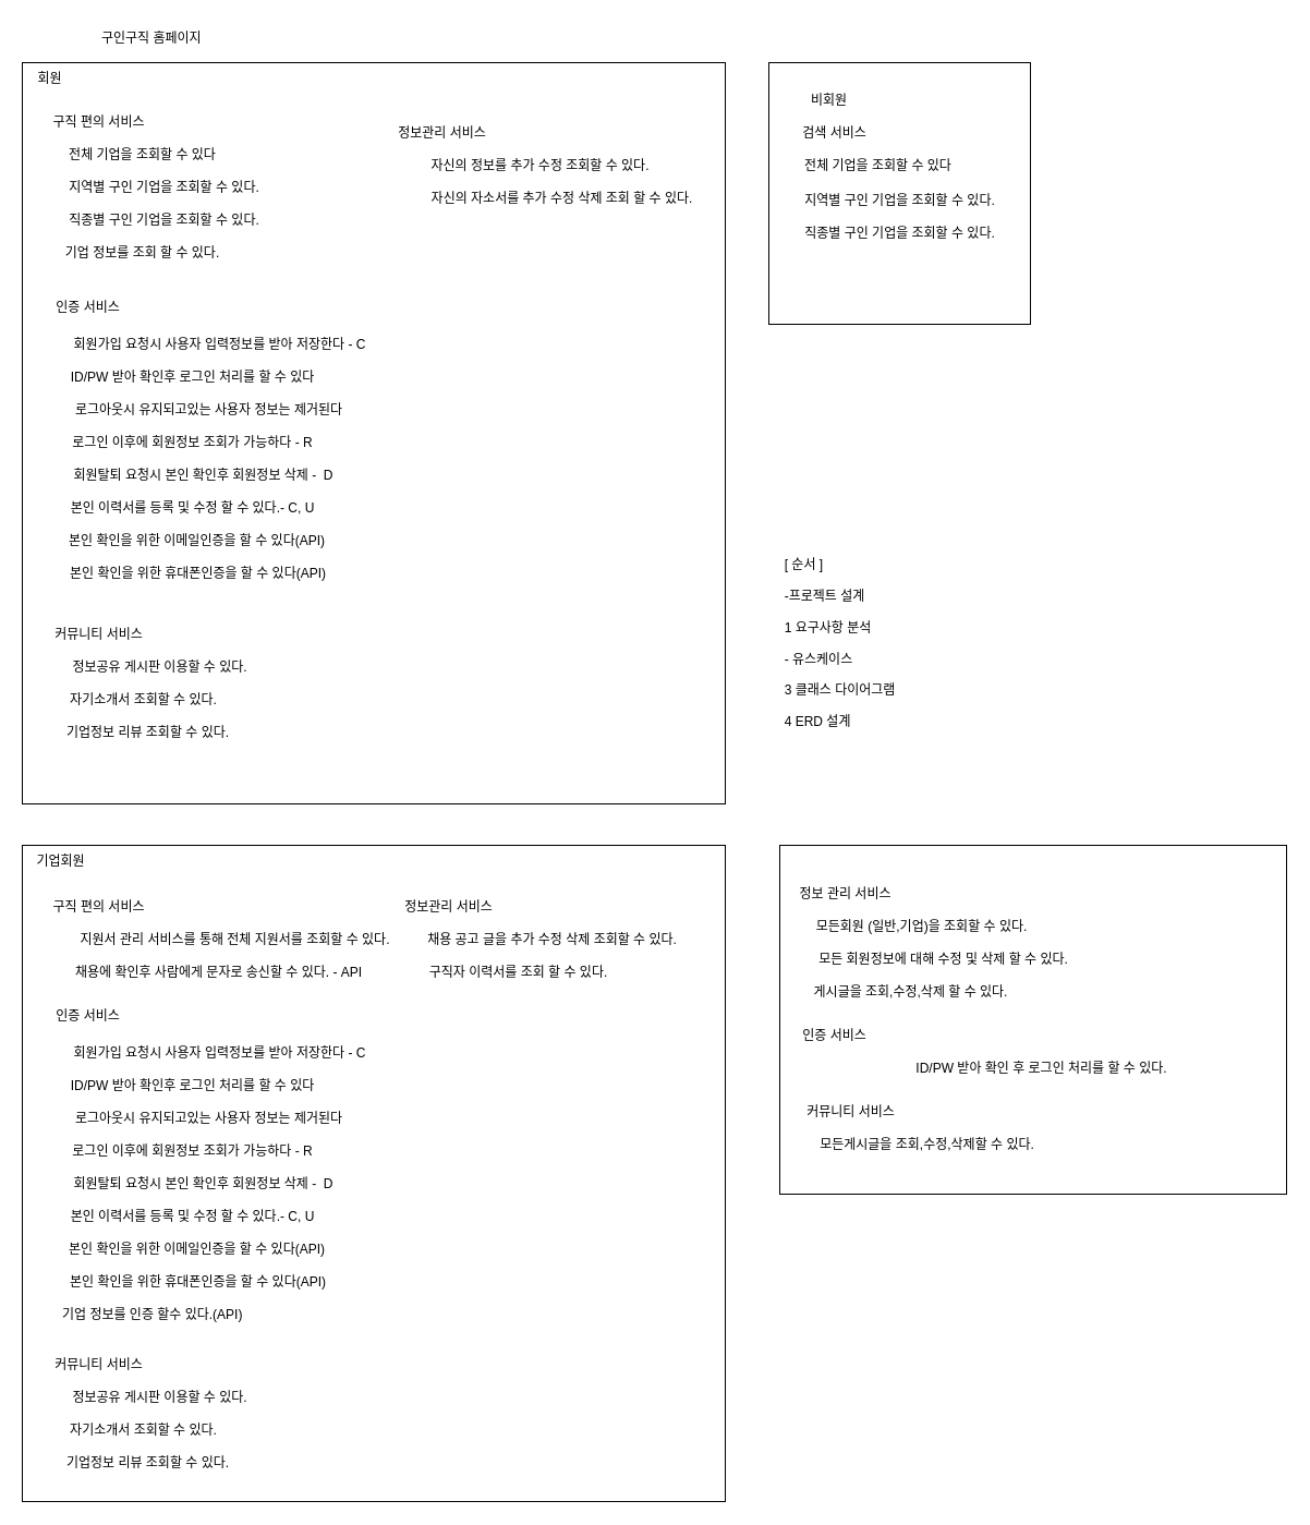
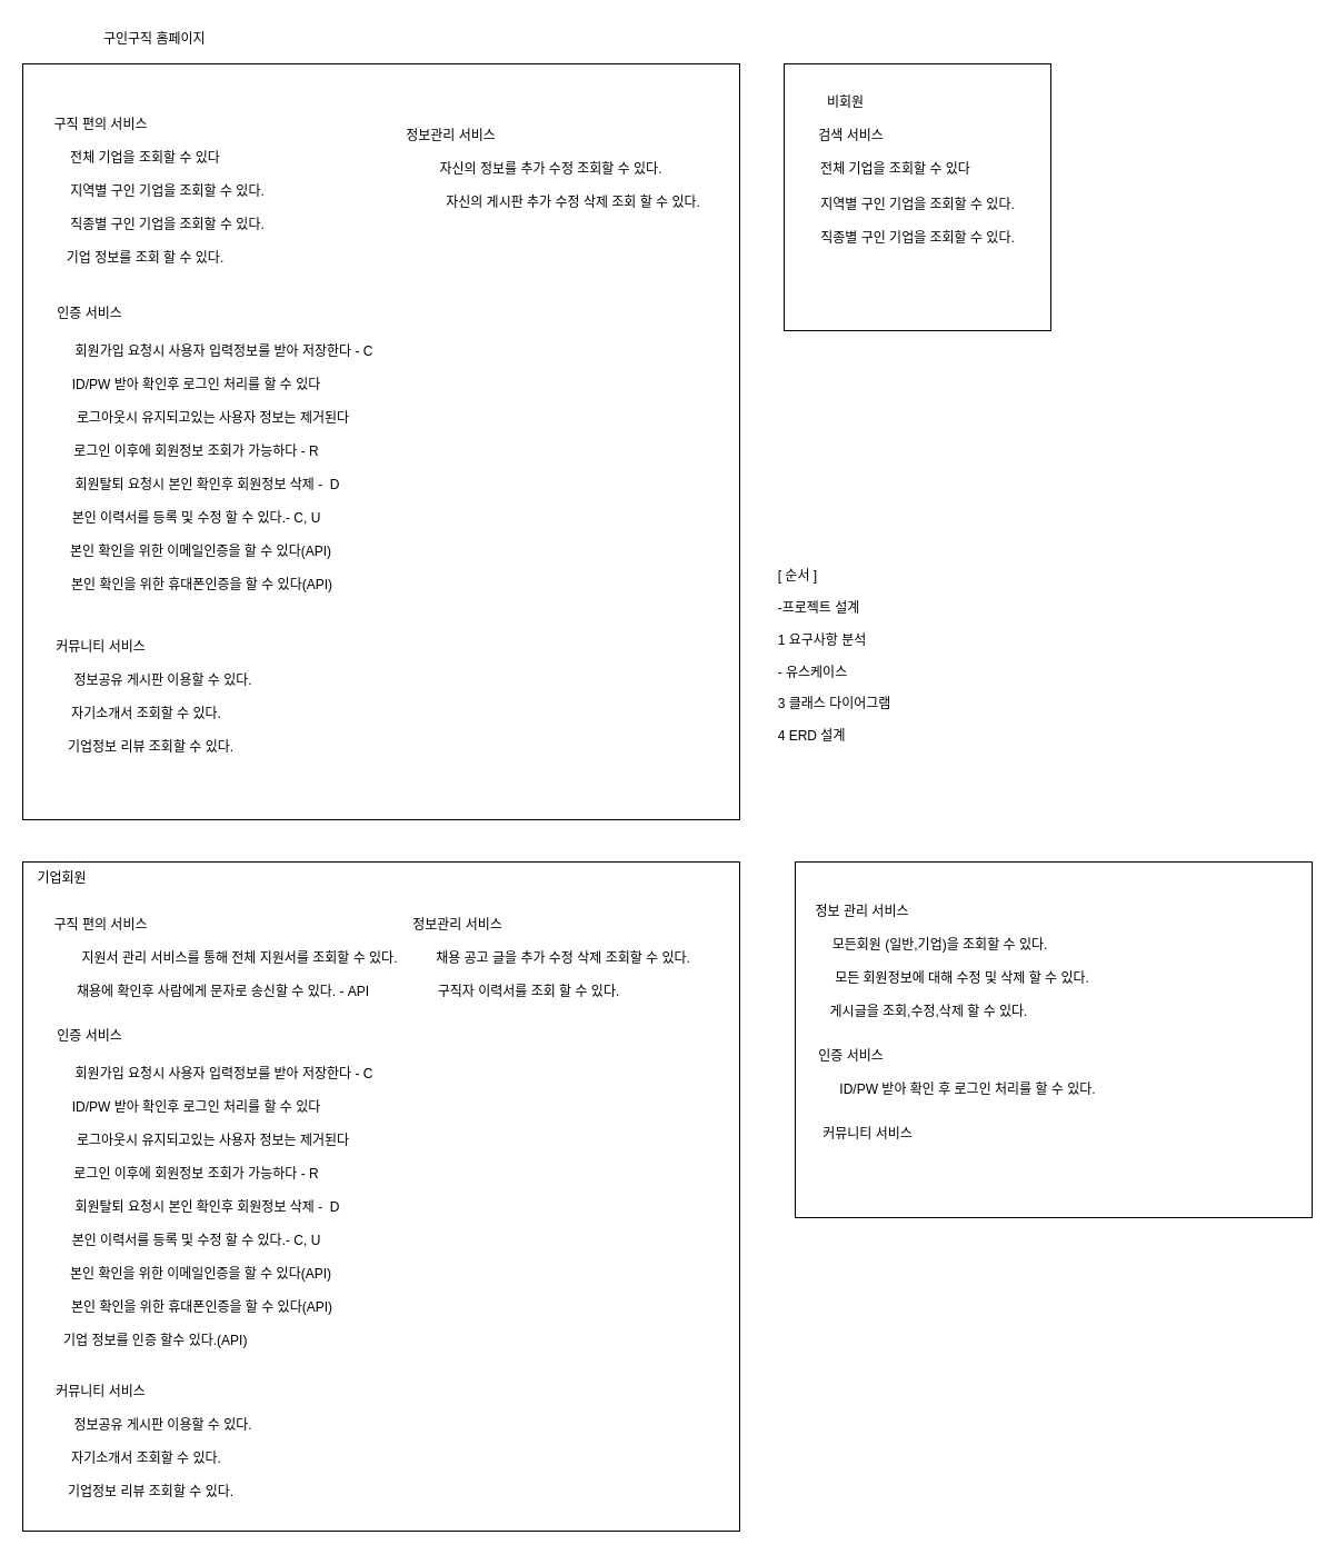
  <mxCell id="0" />
  <mxCell id="1" parent="0" />
  <mxCell id="2" value="" style="rounded=0;whiteSpace=wrap;html=1;" parent="1" vertex="1"><mxGeometry x="715" y="775" width="465" height="320" as="geometry" /></mxCell>
  <mxCell id="3" value="" style="rounded=0;whiteSpace=wrap;html=1;" parent="1" vertex="1"><mxGeometry x="20" y="775" width="645" height="602" as="geometry" /></mxCell>
  <mxCell id="4" value="" style="rounded=0;whiteSpace=wrap;html=1;" parent="1" vertex="1"><mxGeometry x="20" y="57" width="645" height="680" as="geometry" /></mxCell>
  <mxCell id="5" value="" style="whiteSpace=wrap;html=1;aspect=fixed;" parent="1" vertex="1"><mxGeometry x="705" y="57" width="240" height="240" as="geometry" /></mxCell>
  <mxCell id="6" value="구인구직 홈페이지&amp;nbsp;" style="text;html=1;align=center;verticalAlign=middle;resizable=0;points=[];autosize=1;strokeColor=none;fillColor=none;" parent="1" vertex="1"><mxGeometry x="75" y="20" width="130" height="30" as="geometry" /></mxCell>
- <mxCell id="7" value="회원" style="text;html=1;align=center;verticalAlign=middle;resizable=0;points=[];autosize=1;strokeColor=none;fillColor=none;" parent="1" vertex="1"><mxGeometry x="20" y="57" width="50" height="30" as="geometry" /></mxCell>
  <mxCell id="8" value="구직 편의 서비스" style="text;html=1;align=center;verticalAlign=middle;resizable=0;points=[];autosize=1;strokeColor=none;fillColor=none;" parent="1" vertex="1"><mxGeometry x="35" y="97" width="110" height="30" as="geometry" /></mxCell>
  <mxCell id="9" value="전체 기업을 조회할 수 있다" style="text;html=1;align=center;verticalAlign=middle;resizable=0;points=[];autosize=1;strokeColor=none;fillColor=none;" parent="1" vertex="1"><mxGeometry x="45" y="127" width="170" height="30" as="geometry" /></mxCell>
  <mxCell id="10" value="지역별 구인 기업을 조회할 수 있다." style="text;html=1;align=center;verticalAlign=middle;resizable=0;points=[];autosize=1;strokeColor=none;fillColor=none;" parent="1" vertex="1"><mxGeometry x="45" y="157" width="210" height="30" as="geometry" /></mxCell>
  <mxCell id="11" value="직종별 구인 기업을 조회할 수 있다." style="text;html=1;align=center;verticalAlign=middle;resizable=0;points=[];autosize=1;strokeColor=none;fillColor=none;" parent="1" vertex="1"><mxGeometry x="45" y="187" width="210" height="30" as="geometry" /></mxCell>
  <mxCell id="12" value="비회원" style="text;html=1;align=center;verticalAlign=middle;resizable=0;points=[];autosize=1;strokeColor=none;fillColor=none;" parent="1" vertex="1"><mxGeometry x="730" y="77" width="60" height="30" as="geometry" /></mxCell>
  <mxCell id="13" value="&lt;div&gt;&lt;span style=&quot;background-color: initial;&quot;&gt;검색 서비스&lt;/span&gt;&lt;br&gt;&lt;/div&gt;" style="text;html=1;align=center;verticalAlign=middle;resizable=0;points=[];autosize=1;strokeColor=none;fillColor=none;" parent="1" vertex="1"><mxGeometry x="720" y="107" width="90" height="30" as="geometry" /></mxCell>
  <mxCell id="14" value="전체 기업을 조회할 수 있다" style="text;html=1;align=center;verticalAlign=middle;resizable=0;points=[];autosize=1;strokeColor=none;fillColor=none;" parent="1" vertex="1"><mxGeometry x="720" y="137" width="170" height="30" as="geometry" /></mxCell>
  <mxCell id="15" value="지역별 구인 기업을 조회할 수 있다." style="text;html=1;align=center;verticalAlign=middle;resizable=0;points=[];autosize=1;strokeColor=none;fillColor=none;" parent="1" vertex="1"><mxGeometry x="720" y="169" width="210" height="30" as="geometry" /></mxCell>
  <mxCell id="16" value="직종별 구인 기업을 조회할 수 있다." style="text;html=1;align=center;verticalAlign=middle;resizable=0;points=[];autosize=1;strokeColor=none;fillColor=none;" parent="1" vertex="1"><mxGeometry x="720" y="199" width="210" height="30" as="geometry" /></mxCell>
  <mxCell id="17" value="기업 정보를 조회 할 수 있다." style="text;html=1;align=center;verticalAlign=middle;resizable=0;points=[];autosize=1;strokeColor=none;fillColor=none;" parent="1" vertex="1"><mxGeometry x="40" y="217" width="180" height="30" as="geometry" /></mxCell>
  <mxCell id="18" value="인증 서비스" style="text;html=1;align=center;verticalAlign=middle;resizable=0;points=[];autosize=1;strokeColor=none;fillColor=none;" parent="1" vertex="1"><mxGeometry x="35" y="267" width="90" height="30" as="geometry" /></mxCell>
  <mxCell id="19" value="회원가입 요청시 사용자 입력정보를 받아 저장한다 - C" style="text;html=1;align=center;verticalAlign=middle;resizable=0;points=[];autosize=1;strokeColor=none;fillColor=none;" parent="1" vertex="1"><mxGeometry x="46" y="301" width="310" height="30" as="geometry" /></mxCell>
  <mxCell id="20" value="ID/PW 받아 확인후 로그인 처리를 할 수 있다" style="text;html=1;align=center;verticalAlign=middle;resizable=0;points=[];autosize=1;strokeColor=none;fillColor=none;" parent="1" vertex="1"><mxGeometry x="46" y="331" width="260" height="30" as="geometry" /></mxCell>
  <mxCell id="21" value="로그아웃시 유지되고있는 사용자 정보는 제거된다" style="text;html=1;align=center;verticalAlign=middle;resizable=0;points=[];autosize=1;strokeColor=none;fillColor=none;" parent="1" vertex="1"><mxGeometry x="46" y="361" width="290" height="30" as="geometry" /></mxCell>
  <mxCell id="22" value="로그인 이후에 회원정보 조회가 가능하다 - R" style="text;html=1;align=center;verticalAlign=middle;resizable=0;points=[];autosize=1;strokeColor=none;fillColor=none;" parent="1" vertex="1"><mxGeometry x="46" y="391" width="260" height="30" as="geometry" /></mxCell>
  <mxCell id="23" value="회원탈퇴 요청시 본인 확인후 회원정보 삭제 -&amp;nbsp; D" style="text;html=1;align=center;verticalAlign=middle;resizable=0;points=[];autosize=1;strokeColor=none;fillColor=none;" parent="1" vertex="1"><mxGeometry x="46" y="421" width="280" height="30" as="geometry" /></mxCell>
  <mxCell id="24" value="본인 확인을 위한 이메일인증을 할 수 있다(API)" style="text;html=1;align=center;verticalAlign=middle;resizable=0;points=[];autosize=1;strokeColor=none;fillColor=none;" parent="1" vertex="1"><mxGeometry x="45" y="481" width="270" height="30" as="geometry" /></mxCell>
  <mxCell id="25" value="본인 확인을 위한 휴대폰인증을 할 수 있다(API)" style="text;html=1;align=center;verticalAlign=middle;resizable=0;points=[];autosize=1;strokeColor=none;fillColor=none;" parent="1" vertex="1"><mxGeometry x="46" y="511" width="270" height="30" as="geometry" /></mxCell>
  <mxCell id="26" value="본인 이력서를 등록 및 수정 할 수 있다.- C, U" style="text;html=1;align=center;verticalAlign=middle;resizable=0;points=[];autosize=1;strokeColor=none;fillColor=none;" parent="1" vertex="1"><mxGeometry x="46" y="451" width="260" height="30" as="geometry" /></mxCell>
- <mxCell id="27" value="&lt;div style=&quot;text-align: left;&quot;&gt;&lt;span style=&quot;background-color: initial;&quot;&gt;[ 순서 ]&lt;/span&gt;&lt;/div&gt;&lt;div style=&quot;text-align: left;&quot;&gt;&lt;span style=&quot;background-color: initial;&quot;&gt;&lt;br&gt;&lt;/span&gt;&lt;/div&gt;&lt;div style=&quot;text-align: left;&quot;&gt;&lt;span style=&quot;background-color: initial;&quot;&gt;-프로젝트 설계&lt;/span&gt;&lt;/div&gt;&lt;div style=&quot;text-align: left;&quot;&gt;&lt;span style=&quot;background-color: initial;&quot;&gt;&lt;br&gt;&lt;/span&gt;&lt;/div&gt;&lt;div style=&quot;text-align: left;&quot;&gt;&lt;span style=&quot;background-color: initial;&quot;&gt;1 요구사항 분석&lt;/span&gt;&lt;/div&gt;&lt;div style=&quot;text-align: left;&quot;&gt;&lt;span style=&quot;background-color: initial;&quot;&gt;&lt;br&gt;&lt;/span&gt;&lt;/div&gt;&lt;div style=&quot;text-align: left;&quot;&gt;&lt;span style=&quot;background-color: initial;&quot;&gt;- 유스케이스&amp;nbsp;&lt;/span&gt;&lt;/div&gt;&lt;span style=&quot;&quot;&gt;&lt;div style=&quot;text-align: left;&quot;&gt;&lt;br&gt;&lt;/div&gt;&lt;div style=&quot;text-align: left;&quot;&gt;&lt;span style=&quot;background-color: initial;&quot;&gt;3 클래스 다이어그램&lt;/span&gt;&lt;/div&gt;&lt;div style=&quot;text-align: left;&quot;&gt;&lt;br&gt;&lt;/div&gt;&lt;div style=&quot;text-align: left;&quot;&gt;4 ERD 설계&lt;/div&gt;&lt;div style=&quot;text-align: left;&quot;&gt;&lt;br&gt;&lt;/div&gt;&lt;/span&gt;" style="text;html=1;align=center;verticalAlign=middle;resizable=0;points=[];autosize=1;strokeColor=none;fillColor=none;" parent="1" vertex="1"><mxGeometry x="705" y="502" width="130" height="190" as="geometry" /></mxCell>
+ <mxCell id="27" value="&lt;div style=&quot;text-align: left;&quot;&gt;&lt;span style=&quot;background-color: initial;&quot;&gt;[ 순서 ]&lt;/span&gt;&lt;/div&gt;&lt;div style=&quot;text-align: left;&quot;&gt;&lt;span style=&quot;background-color: initial;&quot;&gt;&lt;br&gt;&lt;/span&gt;&lt;/div&gt;&lt;div style=&quot;text-align: left;&quot;&gt;&lt;span style=&quot;background-color: initial;&quot;&gt;-프로젝트 설계&lt;/span&gt;&lt;/div&gt;&lt;div style=&quot;text-align: left;&quot;&gt;&lt;span style=&quot;background-color: initial;&quot;&gt;&lt;br&gt;&lt;/span&gt;&lt;/div&gt;&lt;div style=&quot;text-align: left;&quot;&gt;&lt;span style=&quot;background-color: initial;&quot;&gt;1 요구사항 분석&lt;/span&gt;&lt;/div&gt;&lt;div style=&quot;text-align: left;&quot;&gt;&lt;span style=&quot;background-color: initial;&quot;&gt;&lt;br&gt;&lt;/span&gt;&lt;/div&gt;&lt;div style=&quot;text-align: left;&quot;&gt;&lt;span style=&quot;background-color: initial;&quot;&gt;- 유스케이스&amp;nbsp;&lt;/span&gt;&lt;/div&gt;&lt;span style=&quot;&quot;&gt;&lt;div style=&quot;text-align: left;&quot;&gt;&lt;br&gt;&lt;/div&gt;&lt;div style=&quot;text-align: left;&quot;&gt;&lt;span style=&quot;background-color: initial;&quot;&gt;3 클래스 다이어그램&lt;/span&gt;&lt;/div&gt;&lt;div style=&quot;text-align: left;&quot;&gt;&lt;br&gt;&lt;/div&gt;&lt;div style=&quot;text-align: left;&quot;&gt;4 ERD 설계&lt;/div&gt;&lt;div style=&quot;text-align: left;&quot;&gt;&lt;br&gt;&lt;/div&gt;&lt;/span&gt;" style="text;html=1;align=center;verticalAlign=middle;resizable=0;points=[];autosize=1;strokeColor=none;fillColor=none;" parent="1" vertex="1"><mxGeometry x="685" y="502" width="130" height="190" as="geometry" /></mxCell>
  <mxCell id="28" value="커뮤니티 서비스" style="text;html=1;align=center;verticalAlign=middle;resizable=0;points=[];autosize=1;strokeColor=none;fillColor=none;" parent="1" vertex="1"><mxGeometry x="35" y="567" width="110" height="30" as="geometry" /></mxCell>
  <mxCell id="29" value="정보공유 게시판 이용할 수 있다." style="text;html=1;align=center;verticalAlign=middle;resizable=0;points=[];autosize=1;strokeColor=none;fillColor=none;" parent="1" vertex="1"><mxGeometry x="46" y="597" width="200" height="30" as="geometry" /></mxCell>
  <mxCell id="30" value="자기소개서 조회할 수 있다." style="text;html=1;align=center;verticalAlign=middle;resizable=0;points=[];autosize=1;strokeColor=none;fillColor=none;" parent="1" vertex="1"><mxGeometry x="46" y="627" width="170" height="30" as="geometry" /></mxCell>
  <mxCell id="31" value="기업정보 리뷰 조회할 수 있다." style="text;html=1;align=center;verticalAlign=middle;resizable=0;points=[];autosize=1;strokeColor=none;fillColor=none;" parent="1" vertex="1"><mxGeometry x="45" y="657" width="180" height="30" as="geometry" /></mxCell>
  <mxCell id="32" value="기업회원" style="text;html=1;align=center;verticalAlign=middle;resizable=0;points=[];autosize=1;strokeColor=none;fillColor=none;" parent="1" vertex="1"><mxGeometry x="20" y="775" width="70" height="30" as="geometry" /></mxCell>
  <mxCell id="33" value="구직 편의 서비스" style="text;html=1;align=center;verticalAlign=middle;resizable=0;points=[];autosize=1;strokeColor=none;fillColor=none;" parent="1" vertex="1"><mxGeometry x="35" y="817" width="110" height="30" as="geometry" /></mxCell>
  <mxCell id="34" value="지원서 관리 서비스를 통해 전체 지원서를 조회할 수 있다." style="text;html=1;align=center;verticalAlign=middle;resizable=0;points=[];autosize=1;strokeColor=none;fillColor=none;" parent="1" vertex="1"><mxGeometry x="50" y="847" width="330" height="30" as="geometry" /></mxCell>
  <mxCell id="35" value="채용에 확인후 사람에게 문자로 송신할 수 있다. - API" style="text;html=1;align=center;verticalAlign=middle;resizable=0;points=[];autosize=1;strokeColor=none;fillColor=none;" parent="1" vertex="1"><mxGeometry x="50" y="877" width="300" height="30" as="geometry" /></mxCell>
  <mxCell id="36" value="기업 정보를 인증 할수 있다.(API)" style="text;html=1;align=left;verticalAlign=middle;resizable=0;points=[];autosize=1;strokeColor=none;fillColor=none;" parent="1" vertex="1"><mxGeometry x="55" y="1191" width="200" height="30" as="geometry" /></mxCell>
  <mxCell id="37" value="모든회원 (일반,기업)을 조회할 수 있다." style="text;html=1;align=center;verticalAlign=middle;resizable=0;points=[];autosize=1;strokeColor=none;fillColor=none;" parent="1" vertex="1"><mxGeometry x="730" y="835" width="230" height="30" as="geometry" /></mxCell>
  <mxCell id="38" value="모든 회원정보에 대해 수정 및 삭제 할 수 있다." style="text;html=1;align=center;verticalAlign=middle;resizable=0;points=[];autosize=1;strokeColor=none;fillColor=none;" parent="1" vertex="1"><mxGeometry x="730" y="865" width="270" height="30" as="geometry" /></mxCell>
  <mxCell id="39" value="게시글을 조회,수정,삭제 할 수 있다." style="text;html=1;align=center;verticalAlign=middle;resizable=0;points=[];autosize=1;strokeColor=none;fillColor=none;" parent="1" vertex="1"><mxGeometry x="730" y="895" width="210" height="30" as="geometry" /></mxCell>
  <mxCell id="40" value="정보 관리 서비스" style="text;html=1;align=center;verticalAlign=middle;resizable=0;points=[];autosize=1;strokeColor=none;fillColor=none;" parent="1" vertex="1"><mxGeometry x="720" y="805" width="110" height="30" as="geometry" /></mxCell>
  <mxCell id="41" value="인증 서비스" style="text;html=1;align=center;verticalAlign=middle;resizable=0;points=[];autosize=1;strokeColor=none;fillColor=none;" parent="1" vertex="1"><mxGeometry x="720" y="935" width="90" height="30" as="geometry" /></mxCell>
- <mxCell id="42" value="ID/PW 받아 확인 후 로그인 처리를 할 수 있다." style="text;html=1;align=center;verticalAlign=middle;resizable=0;points=[];autosize=1;strokeColor=none;fillColor=none;" parent="1" vertex="1"><mxGeometry x="820" y="965" width="270" height="30" as="geometry" /></mxCell>
+ <mxCell id="42" value="ID/PW 받아 확인 후 로그인 처리를 할 수 있다." style="text;html=1;align=center;verticalAlign=middle;resizable=0;points=[];autosize=1;strokeColor=none;fillColor=none;" parent="1" vertex="1"><mxGeometry x="735" y="965" width="270" height="30" as="geometry" /></mxCell>
  <mxCell id="43" value="커뮤니티 서비스" style="text;html=1;align=center;verticalAlign=middle;resizable=0;points=[];autosize=1;strokeColor=none;fillColor=none;" parent="1" vertex="1"><mxGeometry x="725" y="1005" width="110" height="30" as="geometry" /></mxCell>
- <mxCell id="44" value="모든게시글을 조회,수정,삭제할 수 있다." style="text;html=1;align=center;verticalAlign=middle;resizable=0;points=[];autosize=1;strokeColor=none;fillColor=none;" parent="1" vertex="1"><mxGeometry x="730" y="1035" width="240" height="30" as="geometry" /></mxCell>
  <mxCell id="45" value="정보관리 서비스" style="text;html=1;align=center;verticalAlign=middle;resizable=0;points=[];autosize=1;strokeColor=none;fillColor=none;" parent="1" vertex="1"><mxGeometry x="350" y="107" width="110" height="30" as="geometry" /></mxCell>
  <mxCell id="46" value="자신의 정보를 추가 수정 조회할 수 있다." style="text;html=1;align=center;verticalAlign=middle;resizable=0;points=[];autosize=1;strokeColor=none;fillColor=none;" parent="1" vertex="1"><mxGeometry x="375" y="137" width="240" height="30" as="geometry" /></mxCell>
- <mxCell id="47" value="자신의 자소서를 추가 수정 삭제 조회 할 수 있다." style="text;html=1;align=center;verticalAlign=middle;resizable=0;points=[];autosize=1;strokeColor=none;fillColor=none;" parent="1" vertex="1"><mxGeometry x="375" y="167" width="280" height="30" as="geometry" /></mxCell>
+ <mxCell id="47" value="자신의 게시판 추가 수정 삭제 조회 할 수 있다." style="text;html=1;align=center;verticalAlign=middle;resizable=0;points=[];autosize=1;strokeColor=none;fillColor=none;" parent="1" vertex="1"><mxGeometry x="375" y="167" width="280" height="30" as="geometry" /></mxCell>
  <mxCell id="48" value="인증 서비스" style="text;html=1;align=center;verticalAlign=middle;resizable=0;points=[];autosize=1;strokeColor=none;fillColor=none;" parent="1" vertex="1"><mxGeometry x="35" y="917" width="90" height="30" as="geometry" /></mxCell>
  <mxCell id="49" value="회원가입 요청시 사용자 입력정보를 받아 저장한다 - C" style="text;html=1;align=center;verticalAlign=middle;resizable=0;points=[];autosize=1;strokeColor=none;fillColor=none;" parent="1" vertex="1"><mxGeometry x="46" y="951" width="310" height="30" as="geometry" /></mxCell>
  <mxCell id="50" value="ID/PW 받아 확인후 로그인 처리를 할 수 있다" style="text;html=1;align=center;verticalAlign=middle;resizable=0;points=[];autosize=1;strokeColor=none;fillColor=none;" parent="1" vertex="1"><mxGeometry x="46" y="981" width="260" height="30" as="geometry" /></mxCell>
  <mxCell id="51" value="로그아웃시 유지되고있는 사용자 정보는 제거된다" style="text;html=1;align=center;verticalAlign=middle;resizable=0;points=[];autosize=1;strokeColor=none;fillColor=none;" parent="1" vertex="1"><mxGeometry x="46" y="1011" width="290" height="30" as="geometry" /></mxCell>
  <mxCell id="52" value="로그인 이후에 회원정보 조회가 가능하다 - R" style="text;html=1;align=center;verticalAlign=middle;resizable=0;points=[];autosize=1;strokeColor=none;fillColor=none;" parent="1" vertex="1"><mxGeometry x="46" y="1041" width="260" height="30" as="geometry" /></mxCell>
  <mxCell id="53" value="회원탈퇴 요청시 본인 확인후 회원정보 삭제 -&amp;nbsp; D" style="text;html=1;align=center;verticalAlign=middle;resizable=0;points=[];autosize=1;strokeColor=none;fillColor=none;" parent="1" vertex="1"><mxGeometry x="46" y="1071" width="280" height="30" as="geometry" /></mxCell>
  <mxCell id="54" value="본인 확인을 위한 이메일인증을 할 수 있다(API)" style="text;html=1;align=center;verticalAlign=middle;resizable=0;points=[];autosize=1;strokeColor=none;fillColor=none;" parent="1" vertex="1"><mxGeometry x="45" y="1131" width="270" height="30" as="geometry" /></mxCell>
  <mxCell id="55" value="본인 확인을 위한 휴대폰인증을 할 수 있다(API)" style="text;html=1;align=center;verticalAlign=middle;resizable=0;points=[];autosize=1;strokeColor=none;fillColor=none;" parent="1" vertex="1"><mxGeometry x="46" y="1161" width="270" height="30" as="geometry" /></mxCell>
  <mxCell id="56" value="본인 이력서를 등록 및 수정 할 수 있다.- C, U" style="text;html=1;align=center;verticalAlign=middle;resizable=0;points=[];autosize=1;strokeColor=none;fillColor=none;" parent="1" vertex="1"><mxGeometry x="46" y="1101" width="260" height="30" as="geometry" /></mxCell>
  <mxCell id="57" value="정보관리 서비스" style="text;html=1;align=center;verticalAlign=middle;resizable=0;points=[];autosize=1;strokeColor=none;fillColor=none;" parent="1" vertex="1"><mxGeometry x="356" y="817" width="110" height="30" as="geometry" /></mxCell>
  <mxCell id="58" value="채용 공고 글을 추가 수정 삭제 조회할 수 있다." style="text;html=1;align=center;verticalAlign=middle;resizable=0;points=[];autosize=1;strokeColor=none;fillColor=none;" parent="1" vertex="1"><mxGeometry x="371" y="847" width="270" height="30" as="geometry" /></mxCell>
  <mxCell id="59" value="구직자 이력서를 조회 할 수 있다." style="text;html=1;align=center;verticalAlign=middle;resizable=0;points=[];autosize=1;strokeColor=none;fillColor=none;" parent="1" vertex="1"><mxGeometry x="375" y="877" width="200" height="30" as="geometry" /></mxCell>
  <mxCell id="60" value="커뮤니티 서비스" style="text;html=1;align=center;verticalAlign=middle;resizable=0;points=[];autosize=1;strokeColor=none;fillColor=none;" parent="1" vertex="1"><mxGeometry x="35" y="1237" width="110" height="30" as="geometry" /></mxCell>
  <mxCell id="61" value="정보공유 게시판 이용할 수 있다." style="text;html=1;align=center;verticalAlign=middle;resizable=0;points=[];autosize=1;strokeColor=none;fillColor=none;" parent="1" vertex="1"><mxGeometry x="46" y="1267" width="200" height="30" as="geometry" /></mxCell>
  <mxCell id="62" value="자기소개서 조회할 수 있다." style="text;html=1;align=center;verticalAlign=middle;resizable=0;points=[];autosize=1;strokeColor=none;fillColor=none;" parent="1" vertex="1"><mxGeometry x="46" y="1297" width="170" height="30" as="geometry" /></mxCell>
  <mxCell id="63" value="기업정보 리뷰 조회할 수 있다." style="text;html=1;align=center;verticalAlign=middle;resizable=0;points=[];autosize=1;strokeColor=none;fillColor=none;" parent="1" vertex="1"><mxGeometry x="45" y="1327" width="180" height="30" as="geometry" /></mxCell>
